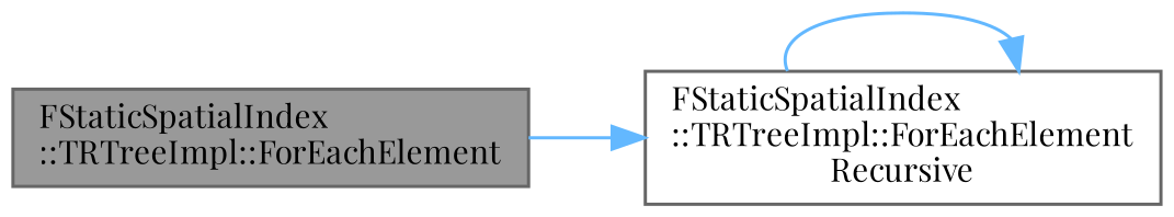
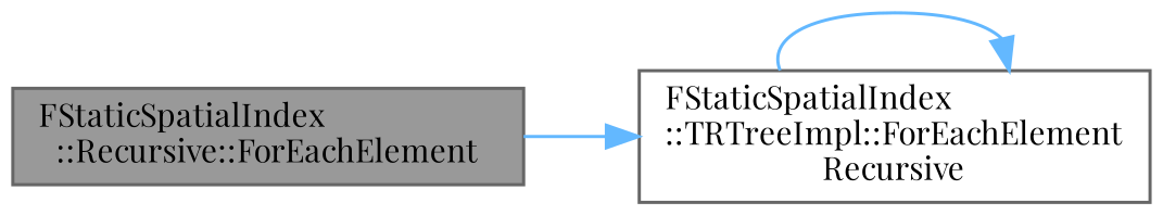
  digraph {
    rankdir=LR
    fontname="Playfair Display"
    node [fontname="Playfair Display" fontsize=10 shape=box style=filled]
    edge [color=steelblue1 fontname="Playfair Display" fontsize=10 labelfontname=Helvetica labelfontsize=10 style=solid]
-   n1 [color=gray40 fillcolor=grey60 fontcolor=black height=0.2 label="FStaticSpatialIndex\l::TRTreeImpl::ForEachElement" width=0.4]
+   n1 [color=gray40 fillcolor=grey60 fontcolor=black height=0.2 label="FStaticSpatialIndex\l::Recursive::ForEachElement" width=0.4]
    n2 [color=grey40 fillcolor=white height=0.2 label="FStaticSpatialIndex\l::TRTreeImpl::ForEachElement\lRecursive" width=0.4]
    n1 -> n2
    n2 -> n2
  }
